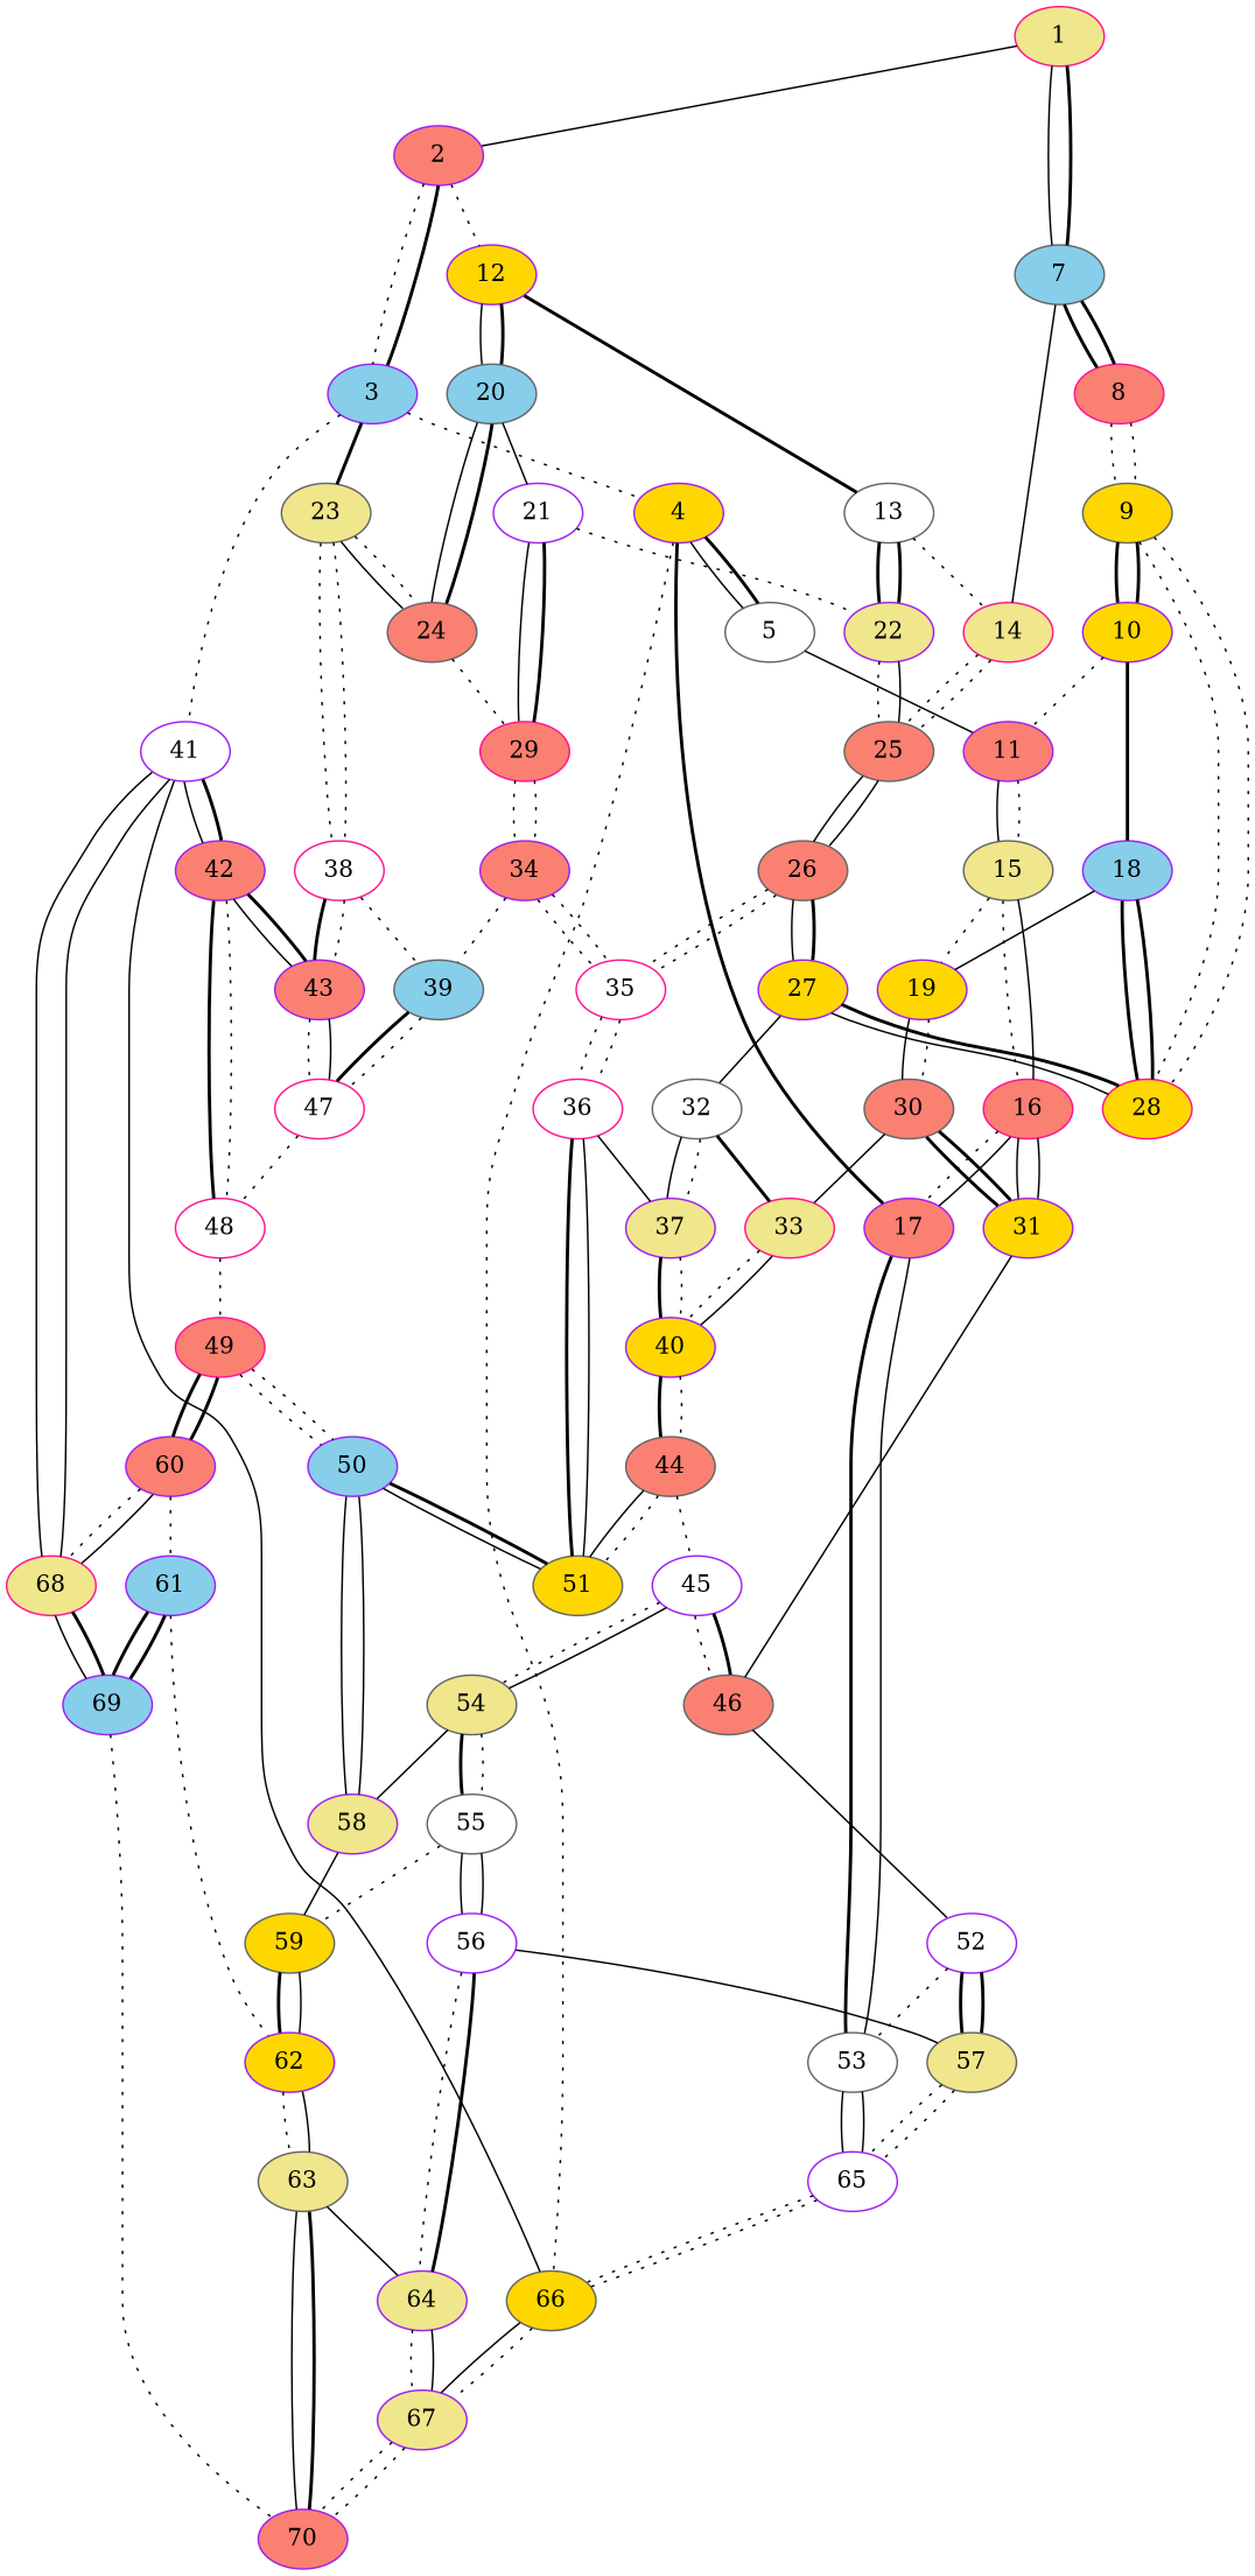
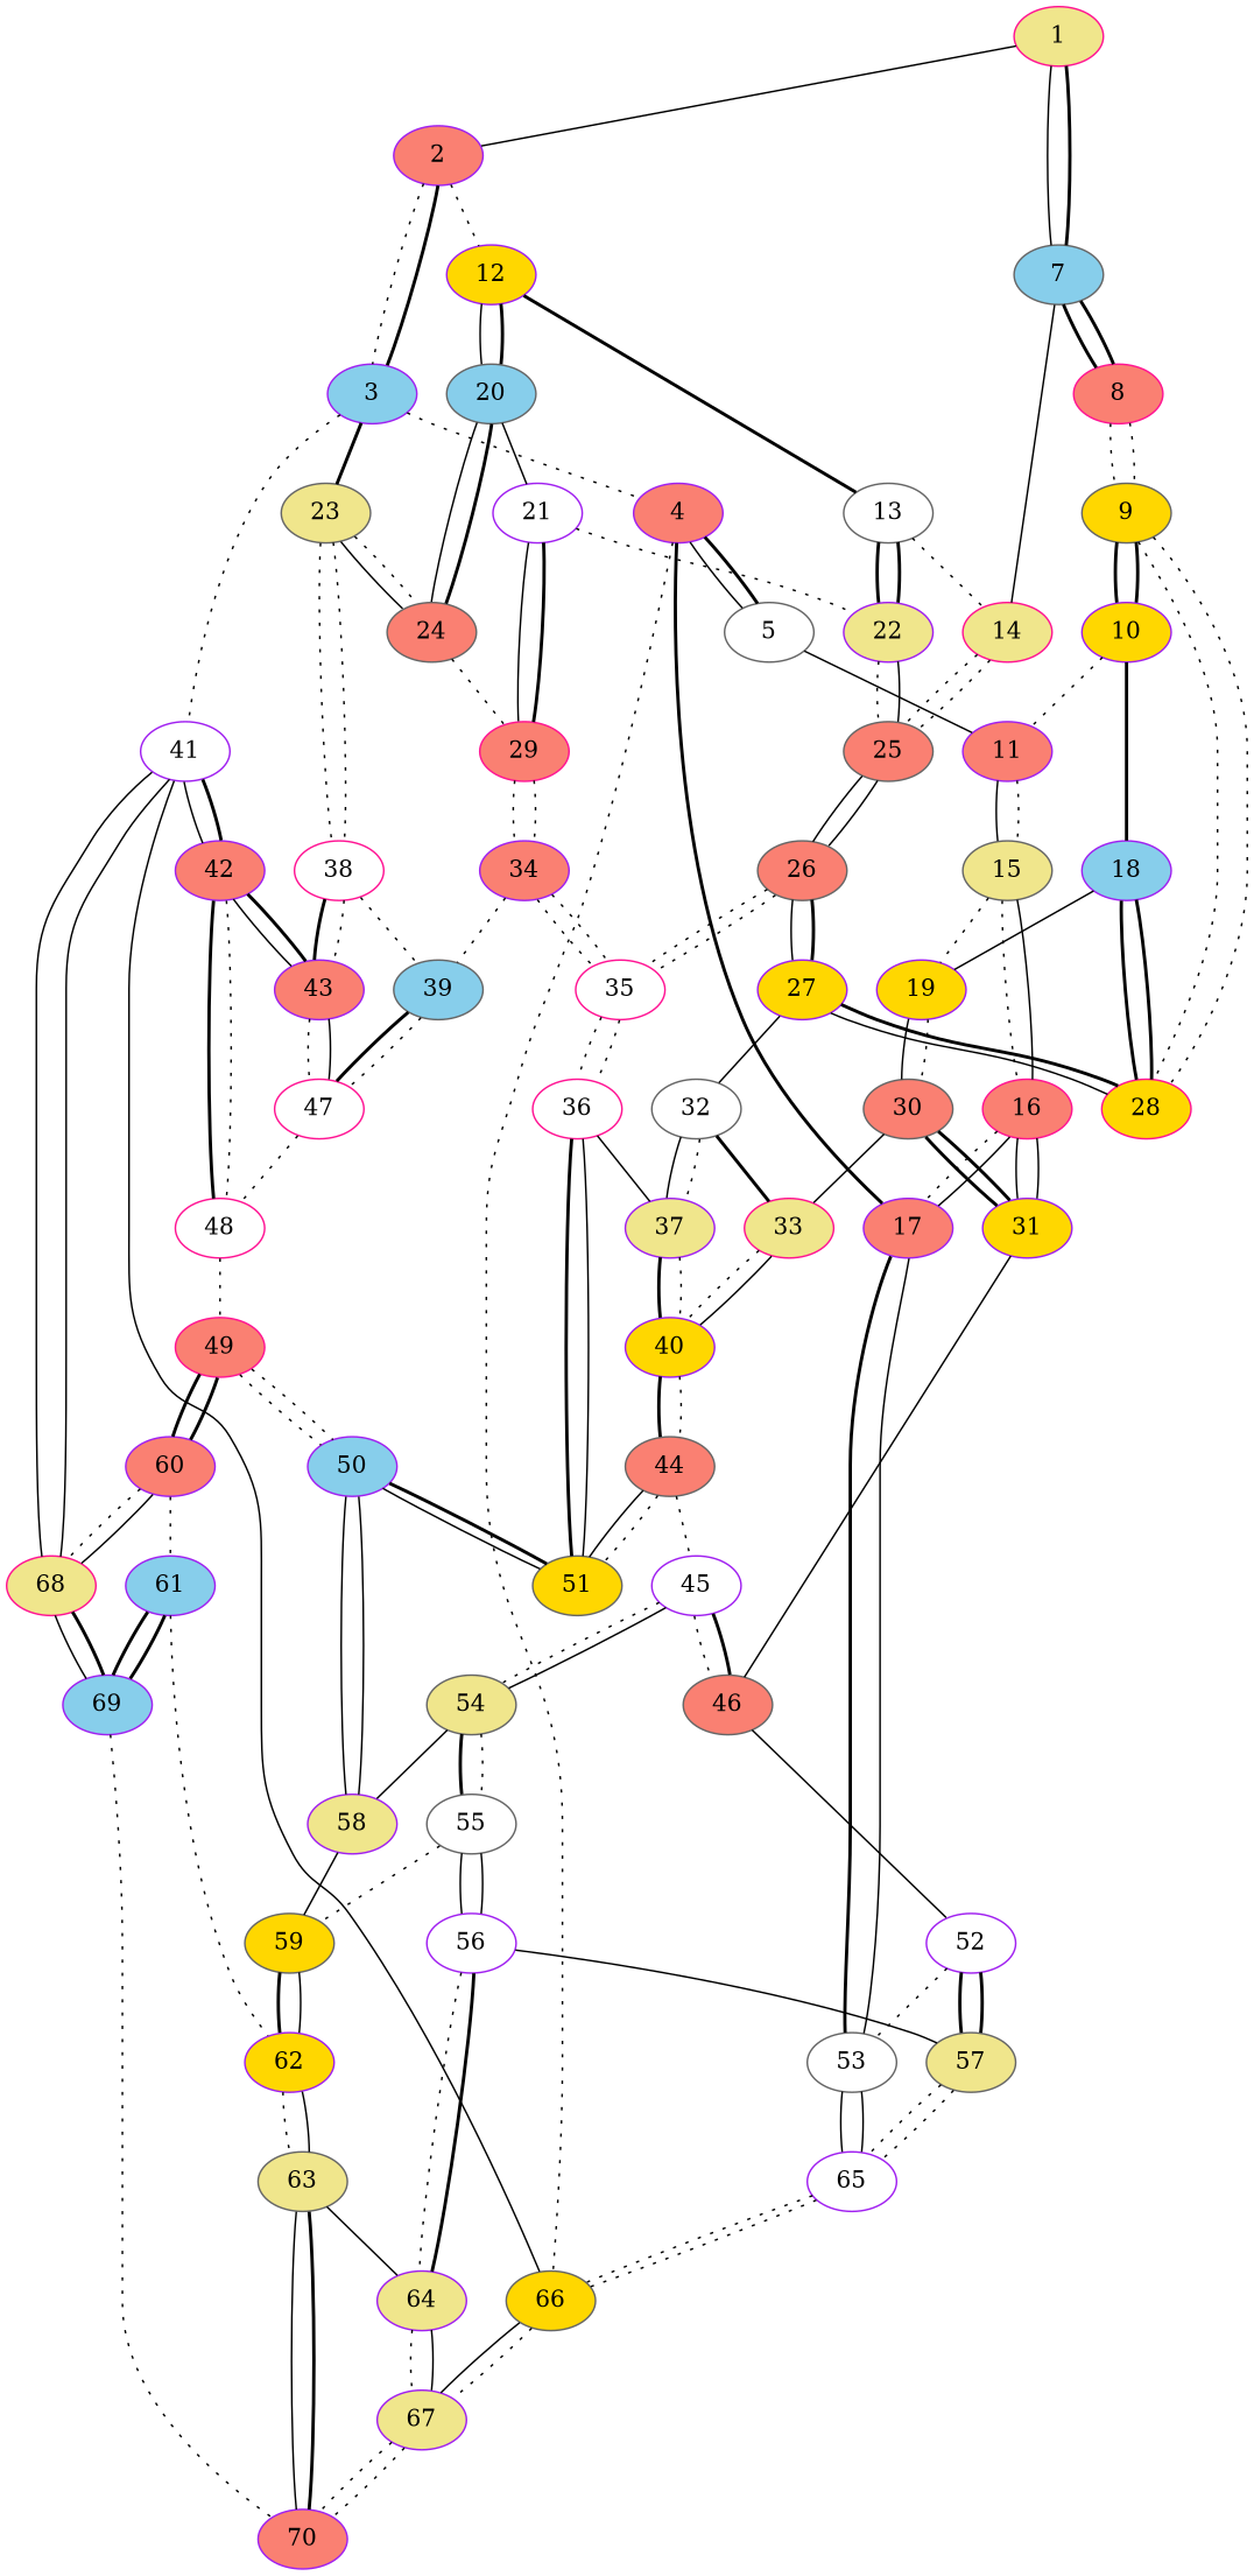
  graph {
    node [color=purple fillcolor=salmon style=filled]
    edge [style=dotted]
    1 [color=deeppink fillcolor=khaki]
    2
    7 [color=gray40 fillcolor=skyblue]
    3 [fillcolor=skyblue]
    12 [fillcolor=gold]
    8 [color=deeppink]
    14 [color=deeppink fillcolor=khaki]
-   4 [fillcolor=gold]
+   4
    23 [color=gray40 fillcolor=khaki]
    41 [fillcolor=white]
    13 [color=gray40 fillcolor=white]
    20 [color=gray40 fillcolor=skyblue]
    5 [color=gray40 fillcolor=white]
    17
    66 [color=gray40 fillcolor=gold]
    24 [color=gray40]
    38 [color=deeppink fillcolor=white]
    42
    68 [color=deeppink fillcolor=khaki]
    11
    53 [color=gray40 fillcolor=white]
    67 [fillcolor=khaki]
    15 [color=gray40 fillcolor=khaki]
    9 [color=gray40 fillcolor=gold]
    25 [color=gray40]
    10 [fillcolor=gold]
    28 [color=deeppink fillcolor=gold]
    18 [fillcolor=skyblue]
    19 [fillcolor=gold]
    16 [color=deeppink]
    22 [fillcolor=khaki]
    21 [fillcolor=white]
    26 [color=gray40]
    31 [fillcolor=gold]
    30 [color=gray40]
    46 [color=gray40]
    65 [fillcolor=white]
    33 [color=deeppink fillcolor=khaki]
    29 [color=deeppink]
    34
    39 [color=gray40 fillcolor=skyblue]
    43
    27 [fillcolor=gold]
    35 [color=deeppink fillcolor=white]
    32 [color=gray40 fillcolor=white]
    36 [color=deeppink fillcolor=white]
    37 [fillcolor=khaki]
    40 [fillcolor=gold]
    52 [fillcolor=white]
    44 [color=gray40]
    47 [color=deeppink fillcolor=white]
    51 [color=gray40 fillcolor=gold]
    48 [color=deeppink fillcolor=white]
    45 [fillcolor=white]
    69 [fillcolor=skyblue]
    49 [color=deeppink]
    54 [color=gray40 fillcolor=khaki]
    58 [fillcolor=khaki]
    55 [color=gray40 fillcolor=white]
    57 [color=gray40 fillcolor=khaki]
    50 [fillcolor=skyblue]
    60
    61 [fillcolor=skyblue]
    59 [color=gray40 fillcolor=gold]
    56 [fillcolor=white]
    64 [fillcolor=khaki]
    62 [fillcolor=gold]
    63 [color=gray40 fillcolor=khaki]
    70
    1 -- 2 [style=solid]
    1 -- 7 [style=solid]
    1 -- 7 [style=bold]
    2 -- 3
    2 -- 3 [style=bold]
    2 -- 12
    7 -- 8 [style=bold]
    7 -- 8 [style=bold]
    7 -- 14 [style=solid]
    3 -- 4
    3 -- 23 [style=bold]
    3 -- 41
    12 -- 13 [style=bold]
    12 -- 20 [style=solid]
    12 -- 20 [style=bold]
    8 -- 9
    8 -- 9
    14 -- 25
    14 -- 25
    4 -- 5 [style=solid]
    4 -- 5 [style=bold]
    4 -- 17 [style=bold]
    4 -- 66
    23 -- 24 [style=solid]
    23 -- 24
    23 -- 38
    23 -- 38
    41 -- 66 [style=solid]
    41 -- 42 [style=solid]
    41 -- 42 [style=bold]
    41 -- 68 [style=solid]
    41 -- 68 [style=solid]
    13 -- 14
    13 -- 22 [style=bold]
    13 -- 22 [style=bold]
    20 -- 24 [style=solid]
    20 -- 24 [style=bold]
    20 -- 21 [style=solid]
    5 -- 11 [style=solid]
    17 -- 53 [style=bold]
    17 -- 53 [style=solid]
    66 -- 67 [style=solid]
    66 -- 67
    24 -- 29
    38 -- 39
    38 -- 43 [style=bold]
    38 -- 43
    42 -- 43 [style=solid]
    42 -- 43 [style=bold]
    42 -- 48 [style=bold]
    42 -- 48
    68 -- 69 [style=solid]
    68 -- 69 [style=bold]
    11 -- 15 [style=solid]
    11 -- 15
    53 -- 65 [style=solid]
    53 -- 65 [style=solid]
    67 -- 70
    67 -- 70
    15 -- 19
    15 -- 16
    15 -- 16 [style=solid]
    9 -- 10 [style=bold]
    9 -- 10 [style=bold]
    9 -- 28
    9 -- 28
    25 -- 26 [style=solid]
    25 -- 26 [style=solid]
    10 -- 11
    10 -- 18 [style=bold]
    18 -- 28 [style=bold]
    18 -- 28 [style=bold]
    18 -- 19 [style=solid]
    19 -- 30 [style=solid]
    19 -- 30
    16 -- 17
    16 -- 17 [style=solid]
    16 -- 31 [style=solid]
    16 -- 31 [style=solid]
    22 -- 25
    22 -- 25 [style=solid]
    21 -- 22
    21 -- 29 [style=solid]
    21 -- 29 [style=bold]
    26 -- 27 [style=solid]
    26 -- 27 [style=bold]
    26 -- 35
    26 -- 35
    31 -- 46 [style=solid]
    30 -- 31 [style=bold]
    30 -- 31 [style=bold]
    30 -- 33 [style=solid]
    46 -- 52 [style=solid]
    65 -- 66
    65 -- 66
    33 -- 40
    33 -- 40 [style=solid]
    29 -- 34
    29 -- 34
    34 -- 39
    34 -- 35
    34 -- 35
    39 -- 47 [style=bold]
    39 -- 47
    43 -- 47
    43 -- 47 [style=solid]
    27 -- 28 [style=solid]
    27 -- 28 [style=bold]
    27 -- 32 [style=solid]
    35 -- 36
    35 -- 36
    32 -- 33 [style=bold]
    32 -- 37 [style=solid]
    32 -- 37
    36 -- 37 [style=solid]
    36 -- 51 [style=bold]
    36 -- 51 [style=solid]
    37 -- 40 [style=bold]
    37 -- 40
    40 -- 44 [style=bold]
    40 -- 44
    52 -- 53
    52 -- 57 [style=bold]
    52 -- 57 [style=bold]
    44 -- 51 [style=solid]
    44 -- 51
    44 -- 45
    47 -- 48
    48 -- 49
    45 -- 46
    45 -- 46 [style=bold]
    45 -- 54
    45 -- 54 [style=solid]
    69 -- 70
    49 -- 50
    49 -- 50
    49 -- 60 [style=bold]
    49 -- 60 [style=bold]
    54 -- 58 [style=solid]
    54 -- 55 [style=bold]
    54 -- 55
    58 -- 59 [style=solid]
    55 -- 59
    55 -- 56 [style=solid]
    55 -- 56 [style=solid]
    57 -- 65
    57 -- 65
    50 -- 51 [style=solid]
    50 -- 51 [style=bold]
    50 -- 58 [style=solid]
    50 -- 58 [style=solid]
    60 -- 68
    60 -- 68 [style=solid]
    60 -- 61
    61 -- 69 [style=bold]
    61 -- 69 [style=bold]
    61 -- 62
    59 -- 62 [style=bold]
    59 -- 62 [style=solid]
    56 -- 57 [style=solid]
    56 -- 64
    56 -- 64 [style=bold]
    64 -- 67
    64 -- 67 [style=solid]
    62 -- 63
    62 -- 63 [style=solid]
    63 -- 64 [style=solid]
    63 -- 70 [style=solid]
    63 -- 70 [style=bold]
  }
